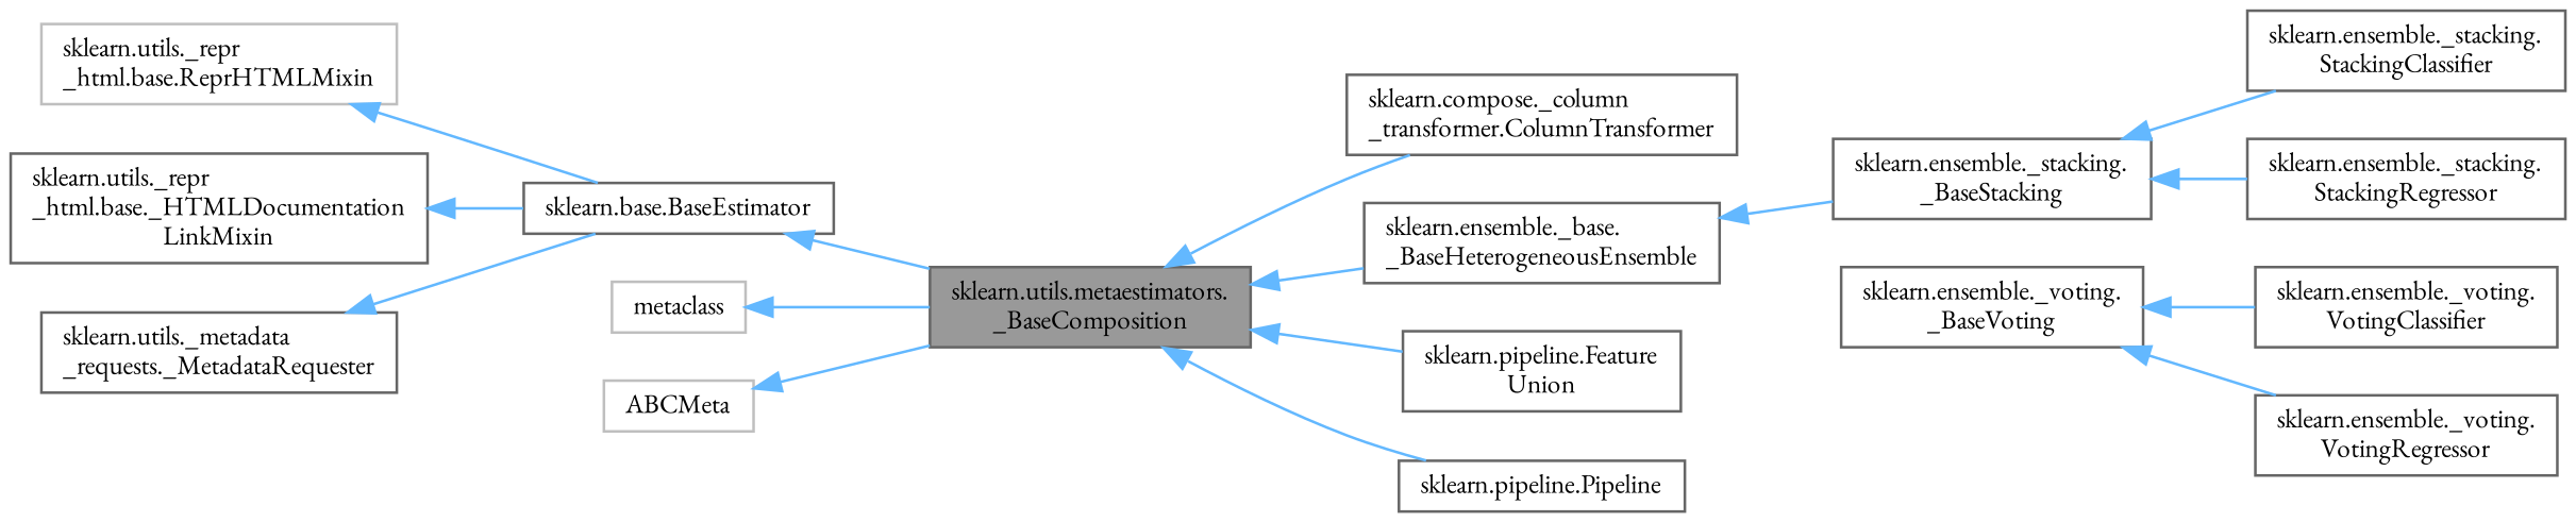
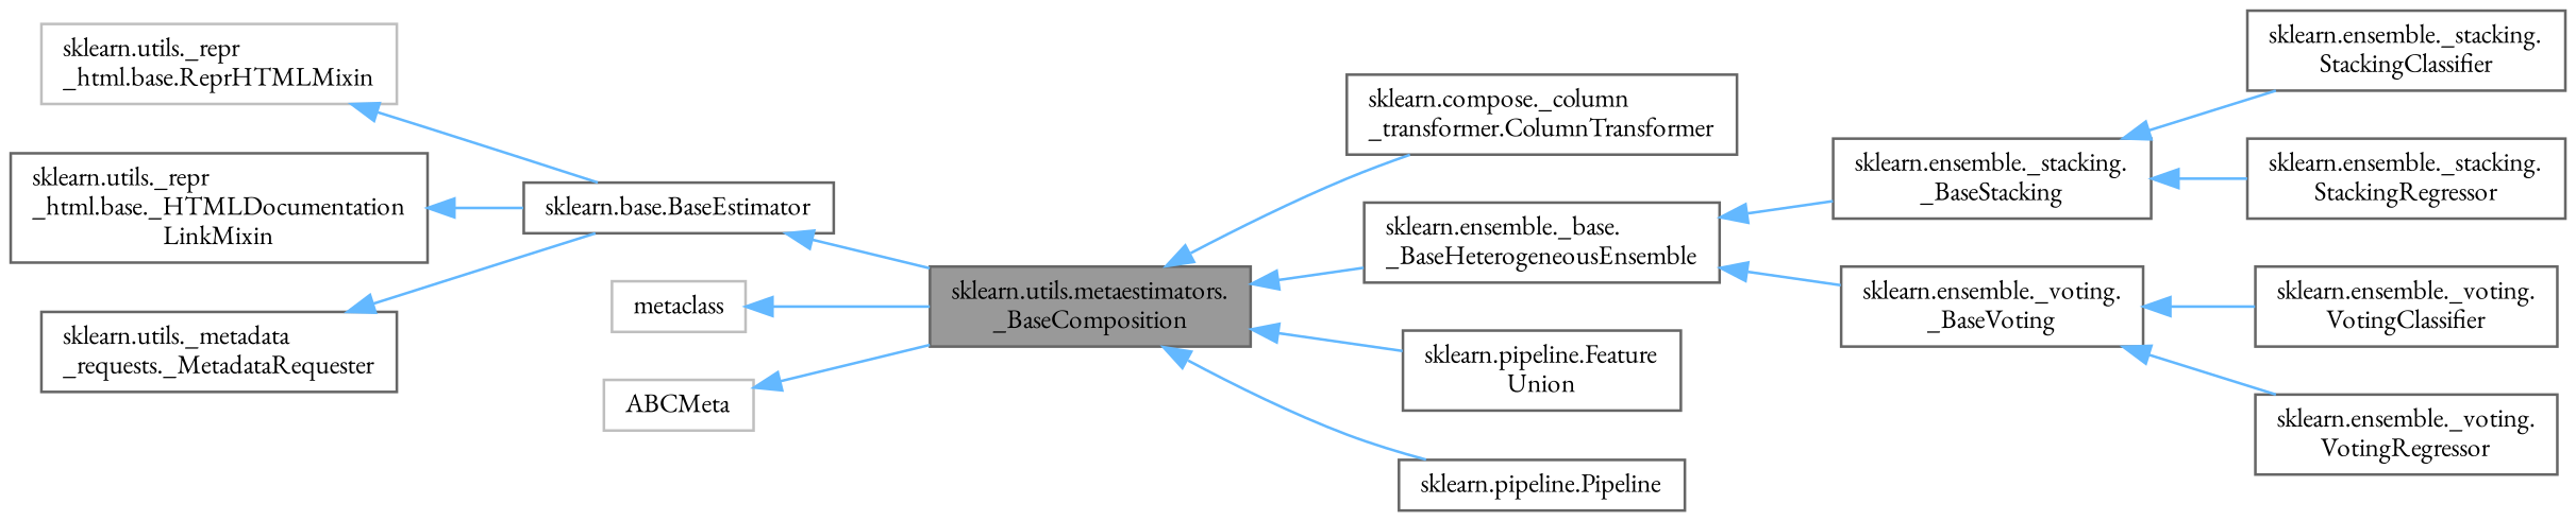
  digraph {
    fontname="EB Garamond"
    rankdir=LR
    node [color=gray40 fillcolor=white fontname="EB Garamond" fontsize=10 shape=box style=filled]
    edge [color=steelblue1 dir=back fontname="EB Garamond" fontsize=10 labelfontname=Helvetica labelfontsize=10 style=solid]
    n1 [fillcolor=grey60 fontcolor=black height=0.2 label="sklearn.utils.metaestimators.\l_BaseComposition" width=0.4]
    n2 [height=0.2 label="sklearn.compose._column\l_transformer.ColumnTransformer" width=0.4]
    n3 [height=0.2 label="sklearn.ensemble._base.\l_BaseHeterogeneousEnsemble" width=0.4]
    n4 [height=0.2 label="sklearn.pipeline.Feature\lUnion" width=0.4]
    n5 [height=0.2 label="sklearn.pipeline.Pipeline" width=0.4]
    n6 [height=0.2 label="sklearn.ensemble._stacking.\l_BaseStacking" width=0.4]
    n7 [height=0.2 label="sklearn.ensemble._voting.\l_BaseVoting" width=0.4]
    n8 [height=0.2 label="sklearn.base.BaseEstimator" width=0.4]
    n9 [color=grey75 height=0.2 label="sklearn.utils._repr\l_html.base.ReprHTMLMixin" width=0.4]
    n10 [height=0.2 label="sklearn.utils._repr\l_html.base._HTMLDocumentation\lLinkMixin" width=0.4]
    n11 [height=0.2 label="sklearn.utils._metadata\l_requests._MetadataRequester" width=0.4]
    n12 [color=grey75 height=0.2 label=metaclass width=0.4]
    n13 [color=grey75 height=0.2 label=ABCMeta width=0.4]
    n14 [height=0.2 label="sklearn.ensemble._stacking.\lStackingClassifier" width=0.4]
    n15 [height=0.2 label="sklearn.ensemble._stacking.\lStackingRegressor" width=0.4]
    n16 [height=0.2 label="sklearn.ensemble._voting.\lVotingClassifier" width=0.4]
    n17 [height=0.2 label="sklearn.ensemble._voting.\lVotingRegressor" width=0.4]
    n1 -> n2
    n1 -> n3
    n1 -> n4
    n1 -> n5
    n3 -> n6
+   n3 -> n7
    n6 -> n14
    n6 -> n15
    n7 -> n16
    n7 -> n17
    n8 -> n1
    n9 -> n8
    n10 -> n8
    n11 -> n8
    n12 -> n1
    n13 -> n1
  }
